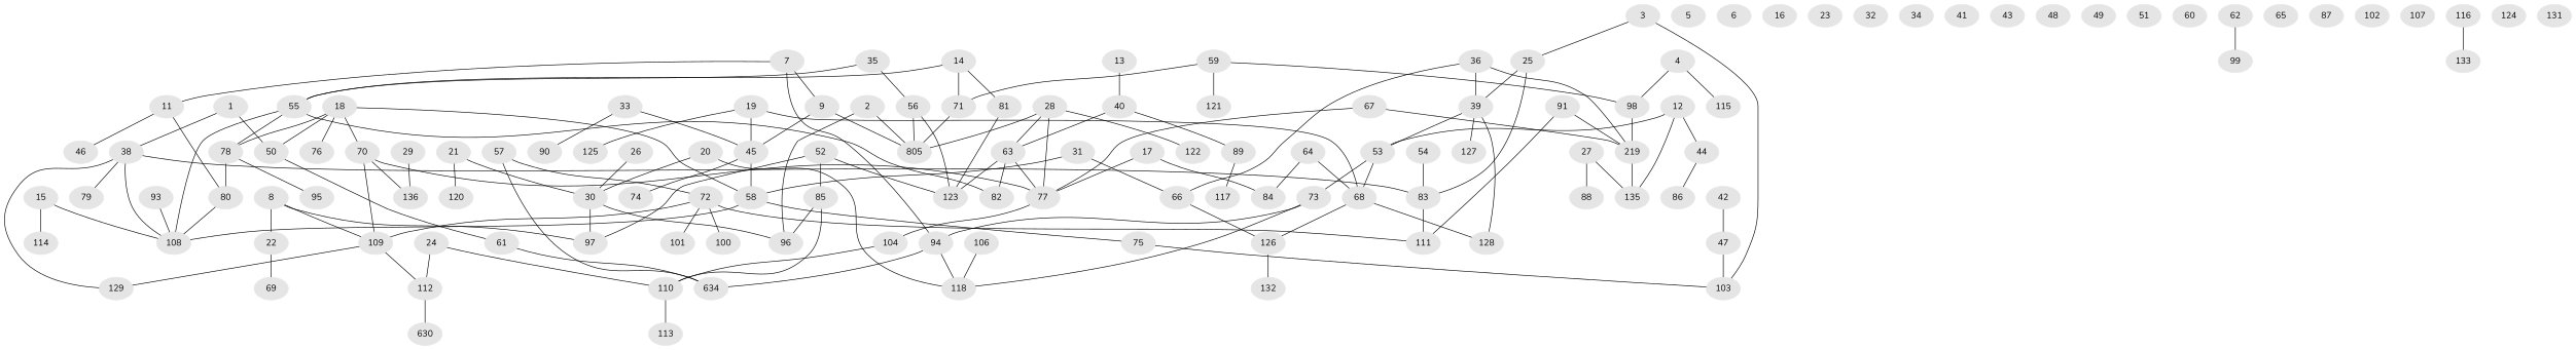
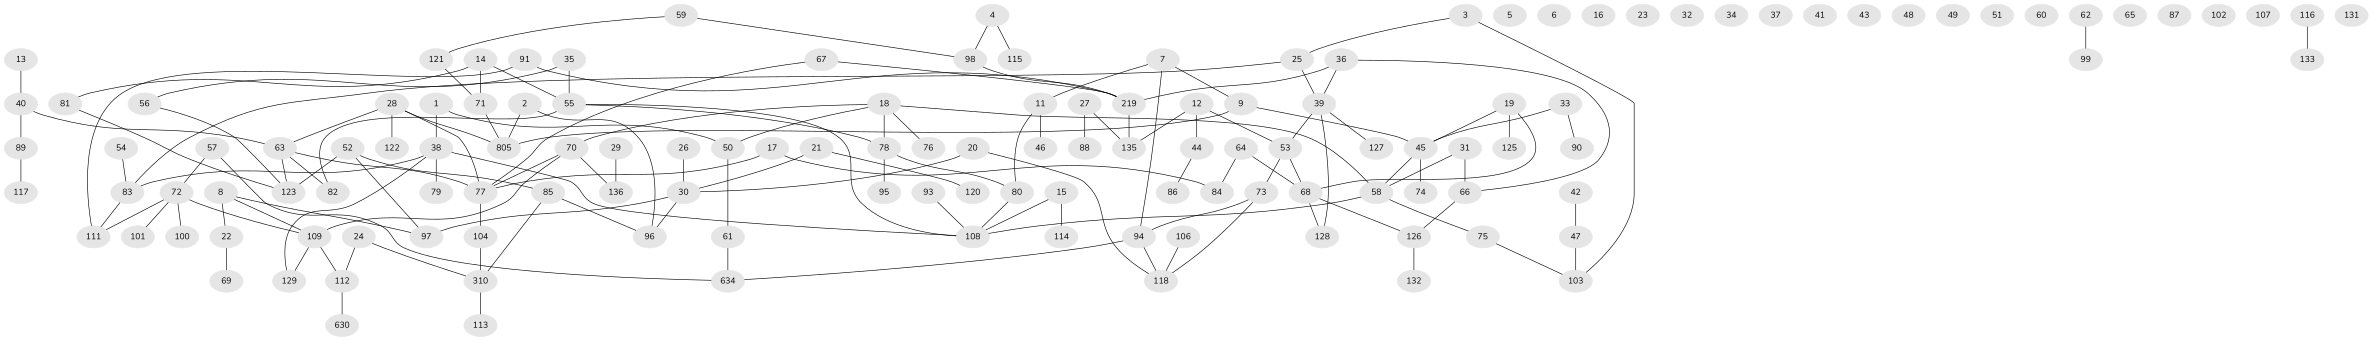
  graph {
    fontname=Nunito
    node [color=gray90 fontname=Nunito style=filled]
    edge [fontname=Nunito]
    1
    38
    50
    108
    83
    129
    79
    61
    2
    96
    n11 [label=805]
    3
    25
    103
    39
    4
    98
    115
    n19 [label=219]
    5
    6
    7
    9
    11
    94
    45
    46
    80
    118
    n30 [label=634]
    8
    22
    97
    109
    69
    112
    58
    74
    12
    44
    53
    135
    86
    68
    73
    13
    40
    63
    89
    14
    55
    71
    81
    78
    82
    123
    15
    114
    16
    17
    77
    84
    104
    18
    70
    76
    75
    136
    95
    19
    125
    128
    126
    20
    30
    21
    120
    23
    24
-   110
+   110 [label=310]
    113
    n82 [label=630]
    127
    111
    26
    27
    88
    28
    122
    29
    31
    66
    32
    33
    90
    34
    35
    56
    36
+   37
    117
    41
    42
    47
    43
    48
    49
    51
    52
    85
    54
    57
    72
    101
    100
    59
    121
    60
    62
    99
    64
    65
    132
    67
    87
    91
    93
    102
    106
    107
    116
    133
-   124
    131
    1 -- 38
    1 -- 50
    38 -- 108
    38 -- 83
    38 -- 129
    38 -- 79
    50 -- 61
    83 -- 111
    61 -- n30
    2 -- 96
    2 -- n11
    3 -- 25
    3 -- 103
    25 -- 83
    25 -- 39
    39 -- 53
    39 -- 128
    39 -- 127
    4 -- 98
    4 -- 115
    98 -- n19
    n19 -- 135
    7 -- 9
    7 -- 11
    7 -- 94
    9 -- n11
    9 -- 45
    11 -- 46
    11 -- 80
    94 -- 118
    94 -- n30
    45 -- 58
    45 -- 74
    80 -- 108
    8 -- 22
    8 -- 97
    8 -- 109
    22 -- 69
    109 -- 129
    109 -- 112
    112 -- n82
    58 -- 108
    58 -- 75
    12 -- 44
    12 -- 53
    12 -- 135
    44 -- 86
    53 -- 68
    53 -- 73
    68 -- 128
    68 -- 126
    73 -- 94
    73 -- 118
    13 -- 40
    40 -- 63
    40 -- 89
    63 -- 82
    63 -- 123
    63 -- 77
    89 -- 117
    14 -- 55
    14 -- 71
    14 -- 81
    55 -- 108
    55 -- 78
    55 -- 82
    71 -- n11
    81 -- 123
    78 -- 80
    78 -- 95
    15 -- 108
    15 -- 114
    17 -- 77
    17 -- 84
    77 -- 104
    104 -- 110
    18 -- 50
    18 -- 58
    18 -- 78
    18 -- 70
    18 -- 76
    70 -- 109
    70 -- 77
    70 -- 136
    75 -- 103
    19 -- 45
    19 -- 68
    19 -- 125
    126 -- 132
    20 -- 118
    20 -- 30
    30 -- 96
    30 -- 97
    21 -- 30
    21 -- 120
    24 -- 112
    24 -- 110
    110 -- 113
    26 -- 30
    27 -- 135
    27 -- 88
    28 -- n11
    28 -- 63
    28 -- 77
    28 -- 122
    29 -- 136
    31 -- 58
    31 -- 66
    66 -- 126
    33 -- 45
    33 -- 90
    35 -- 55
    35 -- 56
-   56 -- n11
    56 -- 123
    36 -- 39
    36 -- n19
    36 -- 66
    42 -- 47
    47 -- 103
    52 -- 97
    52 -- 123
    52 -- 85
    85 -- 96
    85 -- 110
    54 -- 83
    57 -- n30
    57 -- 72
    72 -- 109
    72 -- 111
    72 -- 101
    72 -- 100
    59 -- 98
-   59 -- 71
+   121 -- 71
    59 -- 121
    62 -- 99
    64 -- 68
    64 -- 84
    67 -- n19
    67 -- 77
    91 -- n19
    91 -- 111
    93 -- 108
    106 -- 118
    116 -- 133
  }
